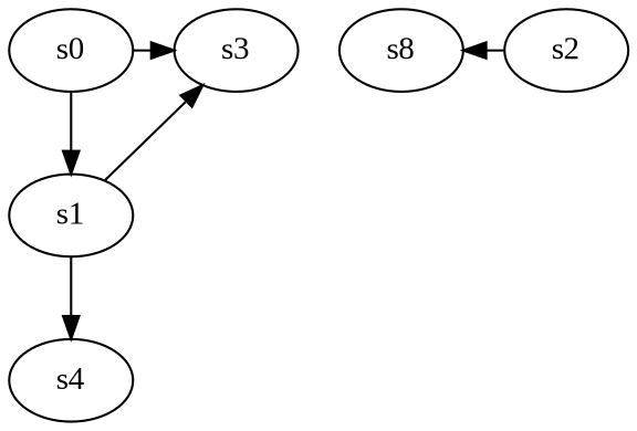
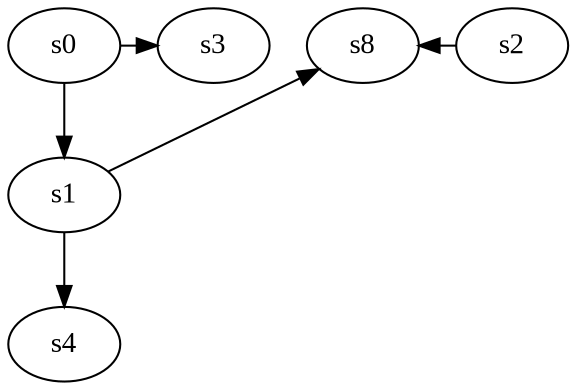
  digraph {
    fontname="Liberation Serif"
    node [fontname="Liberation Serif" player=1]
    edge [fontname="Liberation Serif"]
    s0 [player=0]
    s1
    s3
    s4 [player=0]
    n5 [label=s8]
    s2
    s0 -> s1
    s0 -> s3 [constraint="time % 4 == 1"]
-   s1 -> s3 [constraint="time == 3 || time == 6 || time == 14"]
+   s1 -> n5 [constraint="time == 3 || time == 6 || time == 14"]
    s1 -> s4
    s2 -> n5 [constraint="time % 4 == 0 || time % 3 == 1"]
  }
